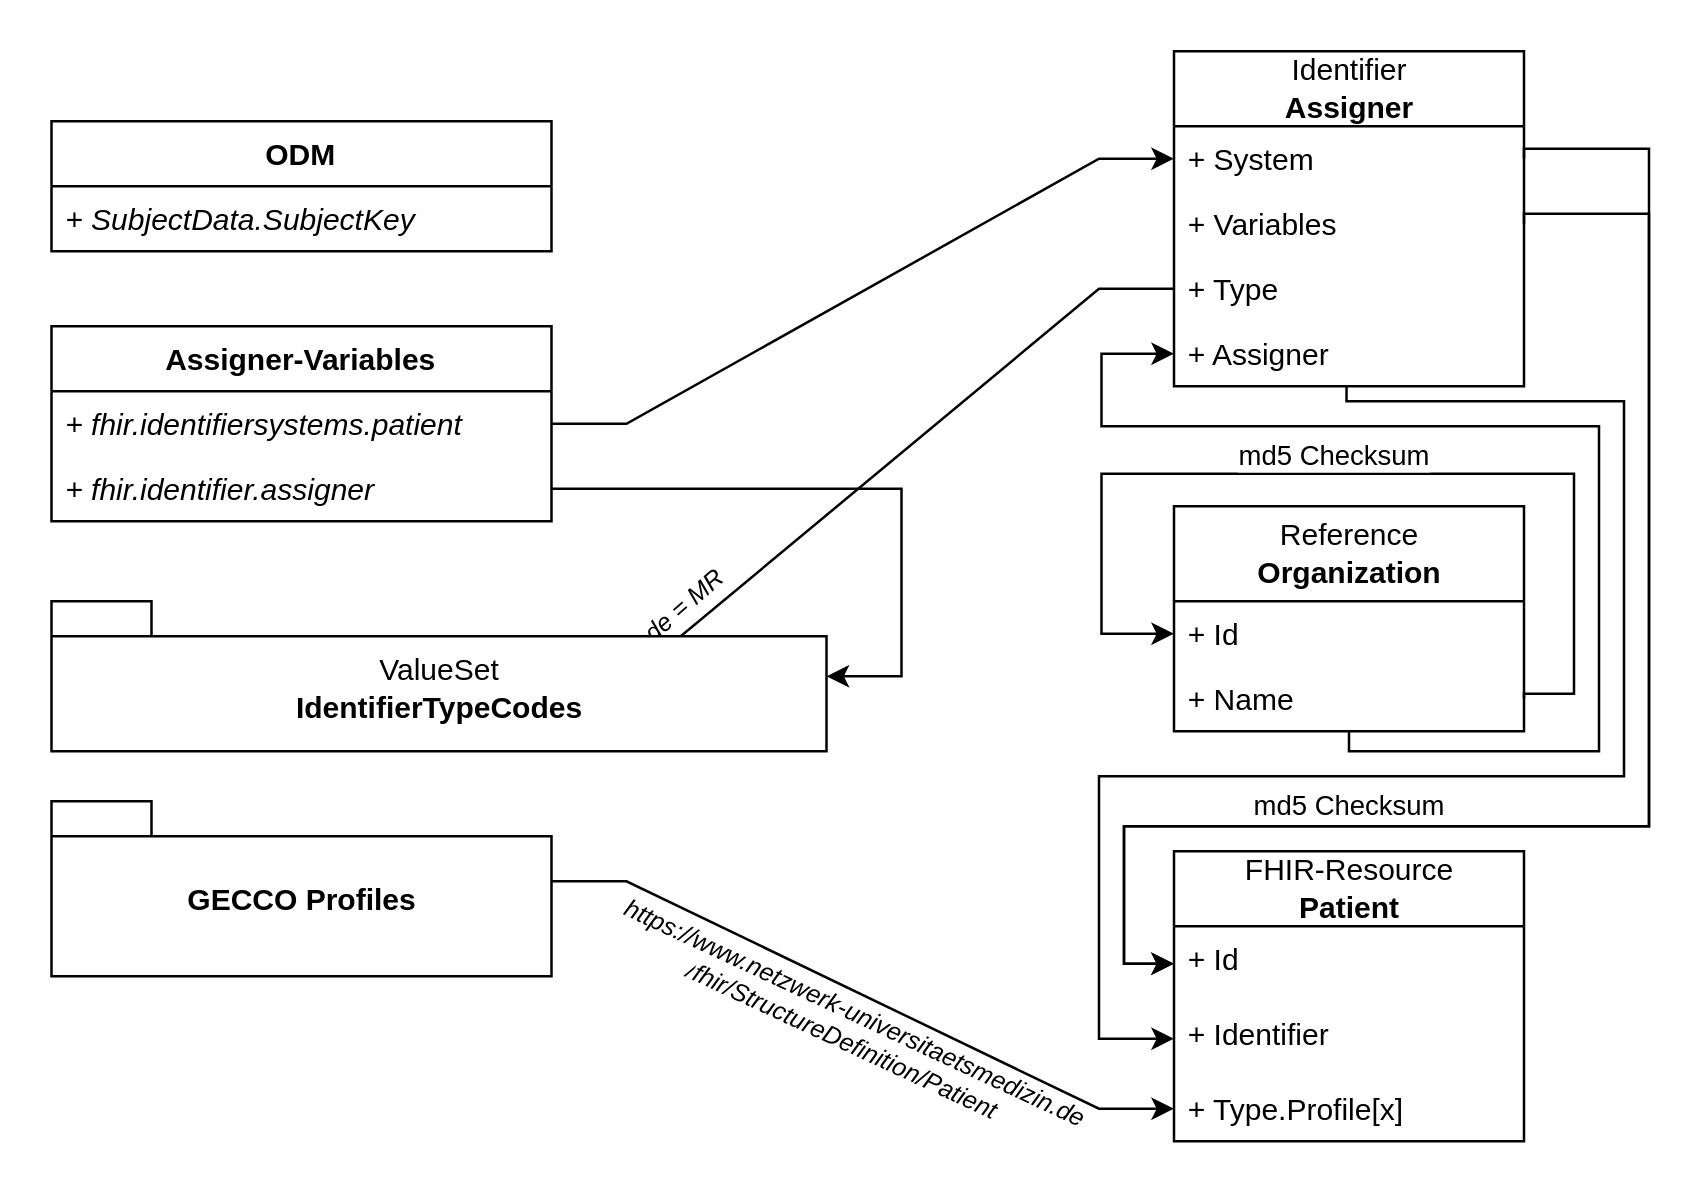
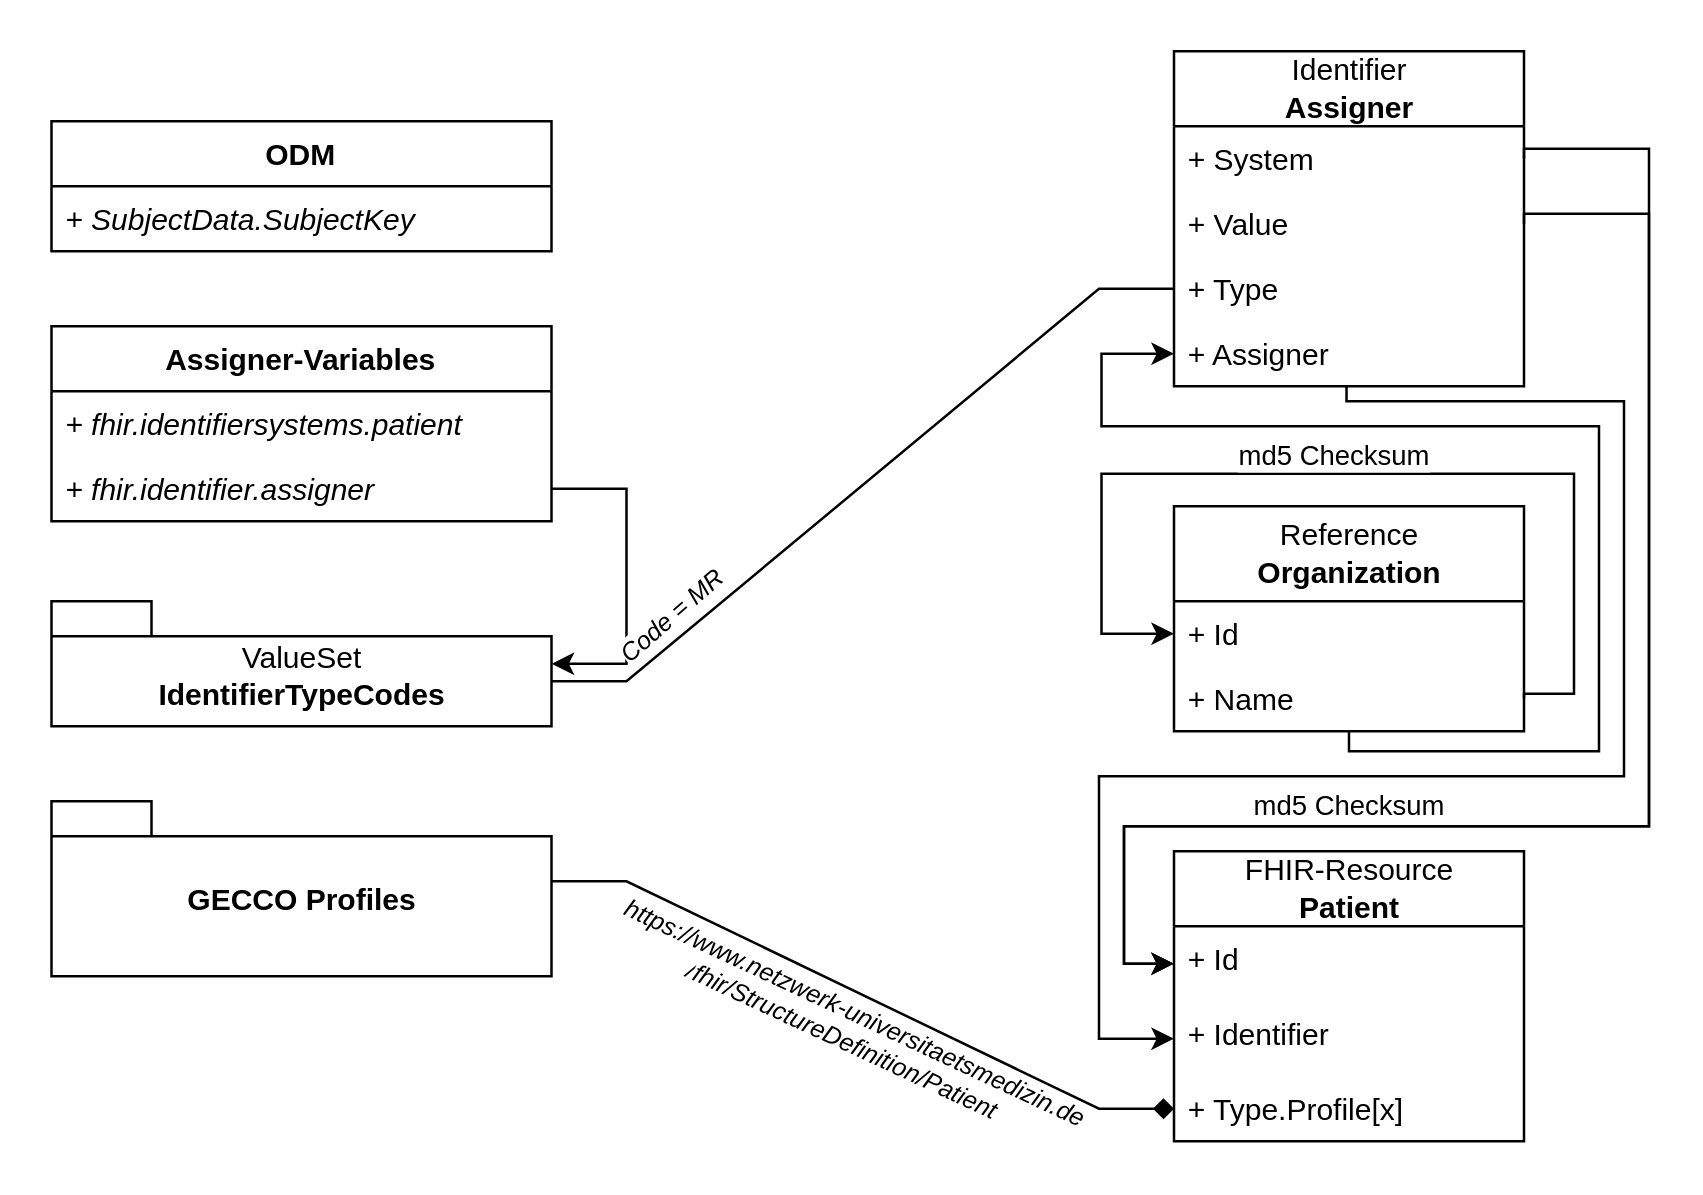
  <mxCell id="0" />
  <mxCell id="1" parent="0" />
  <mxCell id="2" value="Reference&lt;br&gt;&lt;b&gt;Organization&lt;/b&gt;" style="swimlane;fontStyle=0;childLayout=stackLayout;horizontal=1;startSize=38;fillColor=none;horizontalStack=0;resizeParent=1;resizeParentMax=0;resizeLast=0;collapsible=1;marginBottom=0;html=1;" vertex="1" parent="1"><mxGeometry x="469" y="202" width="140" height="90" as="geometry"><mxRectangle x="400" y="224" width="160" height="26" as="alternateBounds" /></mxGeometry></mxCell>
  <mxCell id="3" style="rounded=0;orthogonalLoop=1;jettySize=auto;html=1;exitX=1;exitY=0.5;exitDx=0;exitDy=0;elbow=vertical;edgeStyle=orthogonalEdgeStyle;entryX=0;entryY=0.5;entryDx=0;entryDy=0;" edge="1" parent="2" source="6" target="5"><mxGeometry relative="1" as="geometry"><mxPoint x="-9" y="51" as="targetPoint" /><Array as="points"><mxPoint x="140" y="75" /><mxPoint x="160" y="75" /><mxPoint x="160" y="-13" /><mxPoint x="-29" y="-13" /><mxPoint x="-29" y="51" /></Array></mxGeometry></mxCell>
  <mxCell id="4" value="md5 Checksum" style="edgeLabel;html=1;align=center;verticalAlign=middle;resizable=0;points=[];" vertex="1" connectable="0" parent="3"><mxGeometry x="0.055" y="-3" relative="1" as="geometry"><mxPoint y="-5" as="offset" /></mxGeometry></mxCell>
  <mxCell id="5" value="+ Id" style="text;strokeColor=none;fillColor=none;align=left;verticalAlign=top;spacingLeft=4;spacingRight=4;overflow=hidden;rotatable=0;points=[[0,0.5],[1,0.5]];portConstraint=eastwest;" vertex="1" parent="2"><mxGeometry y="38" width="140" height="26" as="geometry" /></mxCell>
  <mxCell id="6" value="+ Name" style="text;strokeColor=none;fillColor=none;align=left;verticalAlign=top;spacingLeft=4;spacingRight=4;overflow=hidden;rotatable=0;points=[[0,0.5],[1,0.5]];portConstraint=eastwest;" vertex="1" parent="2"><mxGeometry y="64" width="140" height="26" as="geometry" /></mxCell>
  <mxCell id="7" value="&lt;span style=&quot;font-weight: normal&quot;&gt;FHIR-Resource&lt;/span&gt;&lt;br&gt;Patient" style="swimlane;fontStyle=1;childLayout=stackLayout;horizontal=1;startSize=30;fillColor=none;horizontalStack=0;resizeParent=1;resizeParentMax=0;resizeLast=0;collapsible=1;marginBottom=0;html=1;" vertex="1" parent="1"><mxGeometry x="469" y="340" width="140" height="116" as="geometry" /></mxCell>
  <mxCell id="8" value="+ Id" style="text;strokeColor=none;fillColor=none;align=left;verticalAlign=top;spacingLeft=4;spacingRight=4;overflow=hidden;rotatable=0;points=[[0,0.5],[1,0.5]];portConstraint=eastwest;" vertex="1" parent="7"><mxGeometry y="30" width="140" height="30" as="geometry" /></mxCell>
  <mxCell id="9" value="+ Identifier" style="text;strokeColor=none;fillColor=none;align=left;verticalAlign=top;spacingLeft=4;spacingRight=4;overflow=hidden;rotatable=0;points=[[0,0.5],[1,0.5]];portConstraint=eastwest;" vertex="1" parent="7"><mxGeometry y="60" width="140" height="30" as="geometry" /></mxCell>
  <mxCell id="10" value="+ Type.Profile[x]" style="text;strokeColor=none;fillColor=none;align=left;verticalAlign=top;spacingLeft=4;spacingRight=4;overflow=hidden;rotatable=0;points=[[0,0.5],[1,0.5]];portConstraint=eastwest;" vertex="1" parent="7"><mxGeometry y="90" width="140" height="26" as="geometry" /></mxCell>
  <mxCell id="11" value="&lt;span style=&quot;font-weight: normal&quot;&gt;Identifier&lt;/span&gt;&lt;br&gt;Assigner" style="swimlane;fontStyle=1;childLayout=stackLayout;horizontal=1;startSize=30;fillColor=none;horizontalStack=0;resizeParent=1;resizeParentMax=0;resizeLast=0;collapsible=1;marginBottom=0;html=1;" vertex="1" parent="1"><mxGeometry x="469" y="20" width="140" height="134" as="geometry" /></mxCell>
  <mxCell id="12" value="+ System" style="text;strokeColor=none;fillColor=none;align=left;verticalAlign=top;spacingLeft=4;spacingRight=4;overflow=hidden;rotatable=0;points=[[0,0.5],[1,0.5]];portConstraint=eastwest;" vertex="1" parent="11"><mxGeometry y="30" width="140" height="26" as="geometry" /></mxCell>
- <mxCell id="13" value="+ Variables" style="text;strokeColor=none;fillColor=none;align=left;verticalAlign=top;spacingLeft=4;spacingRight=4;overflow=hidden;rotatable=0;points=[[0,0.5],[1,0.5]];portConstraint=eastwest;" vertex="1" parent="11"><mxGeometry y="56" width="140" height="26" as="geometry" /></mxCell>
+ <mxCell id="13" value="+ Value" style="text;strokeColor=none;fillColor=none;align=left;verticalAlign=top;spacingLeft=4;spacingRight=4;overflow=hidden;rotatable=0;points=[[0,0.5],[1,0.5]];portConstraint=eastwest;" vertex="1" parent="11"><mxGeometry y="56" width="140" height="26" as="geometry" /></mxCell>
  <mxCell id="14" value="+ Type" style="text;strokeColor=none;fillColor=none;align=left;verticalAlign=top;spacingLeft=4;spacingRight=4;overflow=hidden;rotatable=0;points=[[0,0.5],[1,0.5]];portConstraint=eastwest;" vertex="1" parent="11"><mxGeometry y="82" width="140" height="26" as="geometry" /></mxCell>
  <mxCell id="15" value="+ Assigner" style="text;strokeColor=none;fillColor=none;align=left;verticalAlign=top;spacingLeft=4;spacingRight=4;overflow=hidden;rotatable=0;points=[[0,0.5],[1,0.5]];portConstraint=eastwest;" vertex="1" parent="11"><mxGeometry y="108" width="140" height="26" as="geometry" /></mxCell>
  <mxCell id="16" value="ODM" style="swimlane;fontStyle=1;childLayout=stackLayout;horizontal=1;startSize=26;fillColor=none;horizontalStack=0;resizeParent=1;resizeParentMax=0;resizeLast=0;collapsible=1;marginBottom=0;" vertex="1" parent="1"><mxGeometry x="20" y="48" width="200" height="52" as="geometry" /></mxCell>
  <mxCell id="17" value="+ SubjectData.SubjectKey" style="text;strokeColor=none;fillColor=none;align=left;verticalAlign=top;spacingLeft=4;spacingRight=4;overflow=hidden;rotatable=0;points=[[0,0.5],[1,0.5]];portConstraint=eastwest;fontStyle=2" vertex="1" parent="16"><mxGeometry y="26" width="200" height="26" as="geometry" /></mxCell>
  <mxCell id="18" value="Assigner-Variables" style="swimlane;fontStyle=1;childLayout=stackLayout;horizontal=1;startSize=26;fillColor=none;horizontalStack=0;resizeParent=1;resizeParentMax=0;resizeLast=0;collapsible=1;marginBottom=0;" vertex="1" parent="1"><mxGeometry x="20" y="130" width="200" height="78" as="geometry" /></mxCell>
  <mxCell id="19" value="+ fhir.identifiersystems.patient" style="text;strokeColor=none;fillColor=none;align=left;verticalAlign=top;spacingLeft=4;spacingRight=4;overflow=hidden;rotatable=0;points=[[0,0.5],[1,0.5]];portConstraint=eastwest;fontStyle=2" vertex="1" parent="18"><mxGeometry y="26" width="200" height="26" as="geometry" /></mxCell>
  <mxCell id="20" value="+ fhir.identifier.assigner" style="text;strokeColor=none;fillColor=none;align=left;verticalAlign=top;spacingLeft=4;spacingRight=4;overflow=hidden;rotatable=0;points=[[0,0.5],[1,0.5]];portConstraint=eastwest;fontStyle=2" vertex="1" parent="18"><mxGeometry y="52" width="200" height="26" as="geometry" /></mxCell>
- <mxCell id="21" style="edgeStyle=entityRelationEdgeStyle;rounded=0;orthogonalLoop=1;jettySize=auto;html=1;exitX=1;exitY=0.5;exitDx=0;exitDy=0;entryX=0;entryY=0.5;entryDx=0;entryDy=0;" edge="1" parent="1" source="19" target="12"><mxGeometry relative="1" as="geometry" /></mxCell>
  <mxCell id="22" style="edgeStyle=entityRelationEdgeStyle;rounded=0;orthogonalLoop=1;jettySize=auto;html=1;exitX=1;exitY=0.5;exitDx=0;exitDy=0;" edge="1" parent="1" source="20" target="25"><mxGeometry relative="1" as="geometry" /></mxCell>
  <mxCell id="23" style="edgeStyle=entityRelationEdgeStyle;rounded=0;orthogonalLoop=1;jettySize=auto;html=1;exitX=0;exitY=0;exitDx=200;exitDy=32;exitPerimeter=0;entryX=0;entryY=0.5;entryDx=0;entryDy=0;endArrow=none;" edge="1" parent="1" source="25" target="14"><mxGeometry relative="1" as="geometry" /></mxCell>
  <mxCell id="24" value="Code = MR" style="edgeLabel;html=1;align=center;verticalAlign=middle;resizable=0;points=[];fontSize=10;fontStyle=2;rotation=319;" vertex="1" connectable="0" parent="23"><mxGeometry x="-0.698" y="1" relative="1" as="geometry"><mxPoint x="5.66" y="-14.87" as="offset" /></mxGeometry></mxCell>
- <mxCell id="25" value="&lt;span style=&quot;font-weight: normal&quot;&gt;ValueSet&lt;/span&gt;&lt;br&gt;IdentifierTypeCodes" style="shape=folder;fontStyle=1;spacingTop=10;tabWidth=40;tabHeight=14;tabPosition=left;html=1;" vertex="1" parent="1"><mxGeometry x="20" y="240" width="310" height="60" as="geometry" /></mxCell>
+ <mxCell id="25" value="&lt;span style=&quot;font-weight: normal&quot;&gt;ValueSet&lt;/span&gt;&lt;br&gt;IdentifierTypeCodes" style="shape=folder;fontStyle=1;spacingTop=10;tabWidth=40;tabHeight=14;tabPosition=left;html=1;" vertex="1" parent="1"><mxGeometry x="20" y="240" width="200" height="50" as="geometry" /></mxCell>
  <mxCell id="26" style="edgeStyle=orthogonalEdgeStyle;rounded=0;orthogonalLoop=1;jettySize=auto;html=1;exitX=0;exitY=0.5;exitDx=0;exitDy=0;entryX=0.493;entryY=1;entryDx=0;entryDy=0;entryPerimeter=0;startArrow=classic;startFill=1;endArrow=none;endFill=0;" edge="1" parent="1" source="9" target="15"><mxGeometry relative="1" as="geometry"><Array as="points"><mxPoint x="439" y="415" /><mxPoint x="439" y="310" /><mxPoint x="649" y="310" /><mxPoint x="649" y="160" /><mxPoint x="538" y="160" /></Array></mxGeometry></mxCell>
  <mxCell id="27" style="edgeStyle=orthogonalEdgeStyle;rounded=0;orthogonalLoop=1;jettySize=auto;html=1;exitX=1;exitY=0.5;exitDx=0;exitDy=0;entryX=0;entryY=0.5;entryDx=0;entryDy=0;startArrow=none;startFill=0;endArrow=classic;endFill=1;" edge="1" parent="1" source="12" target="8"><mxGeometry relative="1" as="geometry"><Array as="points"><mxPoint x="609" y="59" /><mxPoint x="659" y="59" /><mxPoint x="659" y="330" /><mxPoint x="449" y="330" /><mxPoint x="449" y="385" /></Array></mxGeometry></mxCell>
  <mxCell id="28" style="edgeStyle=orthogonalEdgeStyle;rounded=0;orthogonalLoop=1;jettySize=auto;html=1;exitX=1;exitY=0.5;exitDx=0;exitDy=0;startArrow=none;startFill=0;endArrow=classic;endFill=1;entryX=0;entryY=0.5;entryDx=0;entryDy=0;" edge="1" parent="1" source="13" target="8"><mxGeometry relative="1" as="geometry"><mxPoint x="459" y="390" as="targetPoint" /><Array as="points"><mxPoint x="609" y="85" /><mxPoint x="659" y="85" /><mxPoint x="659" y="330" /><mxPoint x="449" y="330" /><mxPoint x="449" y="385" /></Array></mxGeometry></mxCell>
  <mxCell id="29" value="md5 Checksum" style="edgeLabel;html=1;align=center;verticalAlign=middle;resizable=0;points=[];" vertex="1" connectable="0" parent="28"><mxGeometry x="-0.172" relative="1" as="geometry"><mxPoint x="-120.03" y="48.41" as="offset" /></mxGeometry></mxCell>
- <mxCell id="30" style="edgeStyle=entityRelationEdgeStyle;rounded=0;orthogonalLoop=1;jettySize=auto;html=1;exitX=0;exitY=0;exitDx=200;exitDy=32;exitPerimeter=0;entryX=0;entryY=0.5;entryDx=0;entryDy=0;startArrow=none;startFill=0;endArrow=classic;endFill=1;" edge="1" parent="1" source="32" target="10"><mxGeometry relative="1" as="geometry" /></mxCell>
+ <mxCell id="30" style="edgeStyle=entityRelationEdgeStyle;rounded=0;orthogonalLoop=1;jettySize=auto;html=1;exitX=0;exitY=0;exitDx=200;exitDy=32;exitPerimeter=0;entryX=0;entryY=0.5;entryDx=0;entryDy=0;startArrow=none;startFill=0;endArrow=diamond;endFill=1;" edge="1" parent="1" source="32" target="10"><mxGeometry relative="1" as="geometry" /></mxCell>
  <mxCell id="31" value="&lt;font style=&quot;font-size: 10px&quot;&gt;&lt;span style=&quot;color: rgb(0, 0, 0); font-family: helvetica; font-weight: 400; letter-spacing: normal; text-align: center; text-indent: 0px; text-transform: none; word-spacing: 0px; background-color: rgb(255, 255, 255); display: inline; float: none; font-size: 10px;&quot;&gt;https://www.netzwerk-universitaetsmedizin.de&lt;br style=&quot;font-size: 10px;&quot;&gt;/&lt;/span&gt;&lt;span style=&quot;color: rgb(0, 0, 0); font-family: helvetica; font-weight: 400; letter-spacing: normal; text-align: center; text-indent: 0px; text-transform: none; word-spacing: 0px; background-color: rgb(255, 255, 255); display: inline; float: none; font-size: 10px;&quot;&gt;fhir/StructureDefinition/Patient&lt;/span&gt;&lt;/font&gt;" style="edgeLabel;html=1;align=center;verticalAlign=middle;resizable=0;points=[];fontSize=10;rotation=25;fontStyle=2" vertex="1" connectable="0" parent="30"><mxGeometry x="-0.262" y="-1" relative="1" as="geometry"><mxPoint x="26.46" y="26.11" as="offset" /></mxGeometry></mxCell>
  <mxCell id="32" value="GECCO Profiles" style="shape=folder;fontStyle=1;spacingTop=10;tabWidth=40;tabHeight=14;tabPosition=left;html=1;" vertex="1" parent="1"><mxGeometry x="20" y="320" width="200" height="70" as="geometry" /></mxCell>
  <mxCell id="33" style="edgeStyle=orthogonalEdgeStyle;rounded=0;orthogonalLoop=1;jettySize=auto;html=1;startArrow=classic;startFill=1;endArrow=none;endFill=0;fontSize=10;exitX=0;exitY=0.5;exitDx=0;exitDy=0;" edge="1" parent="1" source="15" target="6"><mxGeometry relative="1" as="geometry"><mxPoint x="460" y="137" as="sourcePoint" /><Array as="points"><mxPoint x="440" y="141" /><mxPoint x="440" y="170" /><mxPoint x="639" y="170" /><mxPoint x="639" y="300" /><mxPoint x="539" y="300" /></Array></mxGeometry></mxCell>
